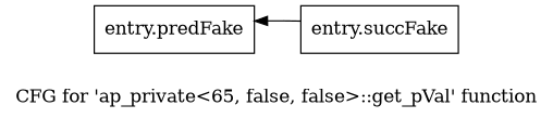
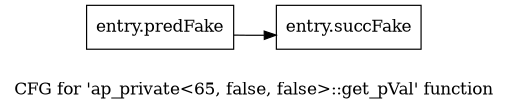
  digraph {
    label="CFG for 'ap_private\<65, false, false\>::get_pVal' function"
    rankdir=LR
    node [shape=record]
    n1 [label="{entry.predFake}"]
    n2 [filename="/tools/Xilinx/Vitis_HLS/2022.1/include/etc/ap_private.h" label="{entry.succFake}" linenumber=3378]
-   n2 -> n1 [execusionnum=0 filename="/tools/Xilinx/Vitis_HLS/2022.1/include/etc/ap_private.h"]
+   n1 -> n2 [execusionnum=0 filename="/tools/Xilinx/Vitis_HLS/2022.1/include/etc/ap_private.h"]
  }
